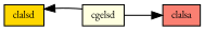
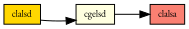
  digraph {
    fontname="EB Garamond"
    rankdir=RL
    node [color=black fontname="EB Garamond" fontsize=10 shape=record style=filled]
    edge [color=black dir=back fontname="EB Garamond" fontsize=10 labelfontname=Helvetica labelfontsize=10 style=solid]
    n1 [fillcolor=salmon fontcolor=black height=0.2 label=clalsa width=0.4]
    n2 [fillcolor=lightyellow height=0.2 label=cgelsd width=0.4]
    n3 [fillcolor=gold height=0.2 label=clalsd width=0.4]
    n1 -> n2
-   n3 -> n2
+   n2 -> n3
  }
